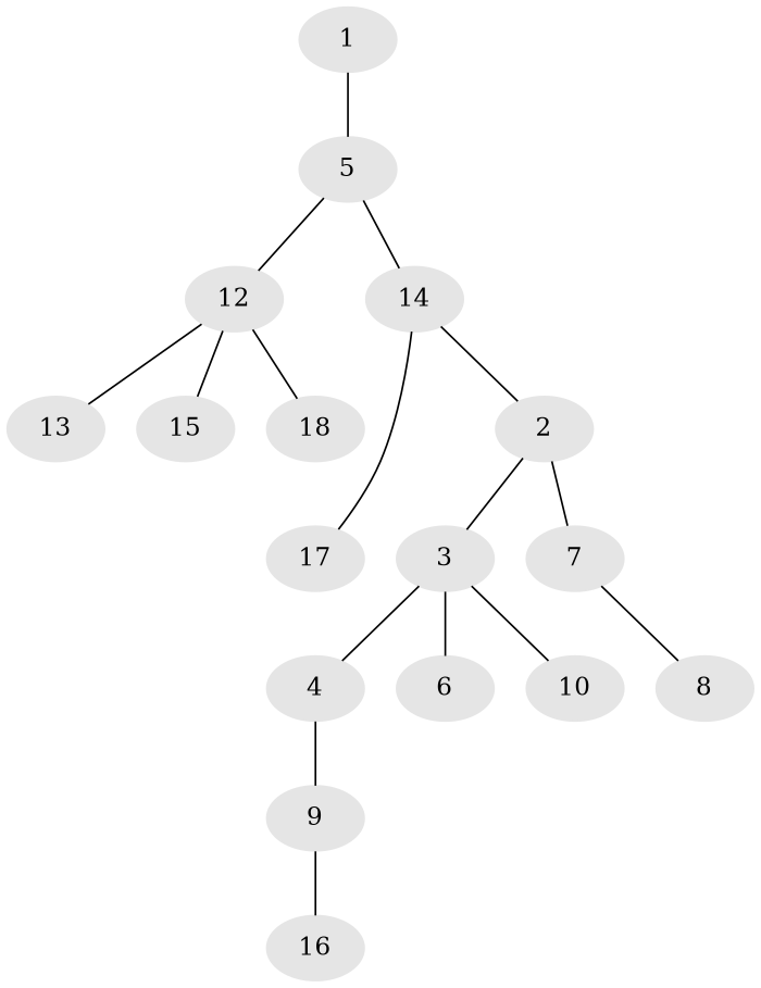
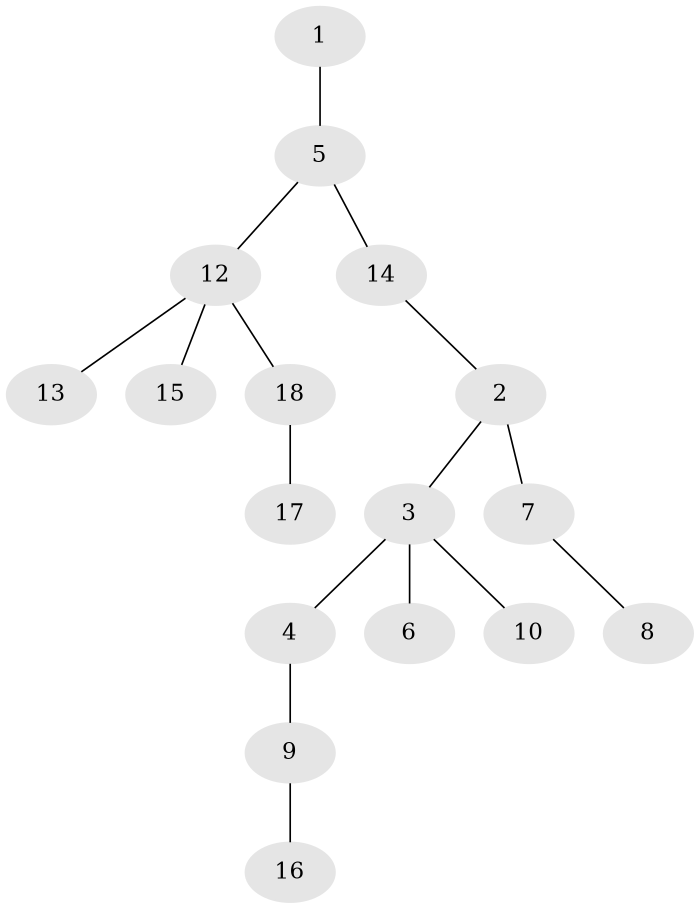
  graph {
    node [color=gray90 style=filled]
    edge [weight=1.0]
    1
    5
    2
    3
    7
    12
    14
    4
    6
    10
    8
    9
    16
    13
    15
    18
    17
    1 -- 5 [weight=2.0]
    5 -- 12
    5 -- 14
    2 -- 3
    2 -- 7 [weight=2.0]
    3 -- 4 [weight=2.0]
    3 -- 6
    3 -- 10
    7 -- 8
    12 -- 13
    12 -- 15
    12 -- 18
    14 -- 2
-   14 -- 17
+   18 -- 17
    4 -- 9 [weight=3.0]
    9 -- 16
  }
